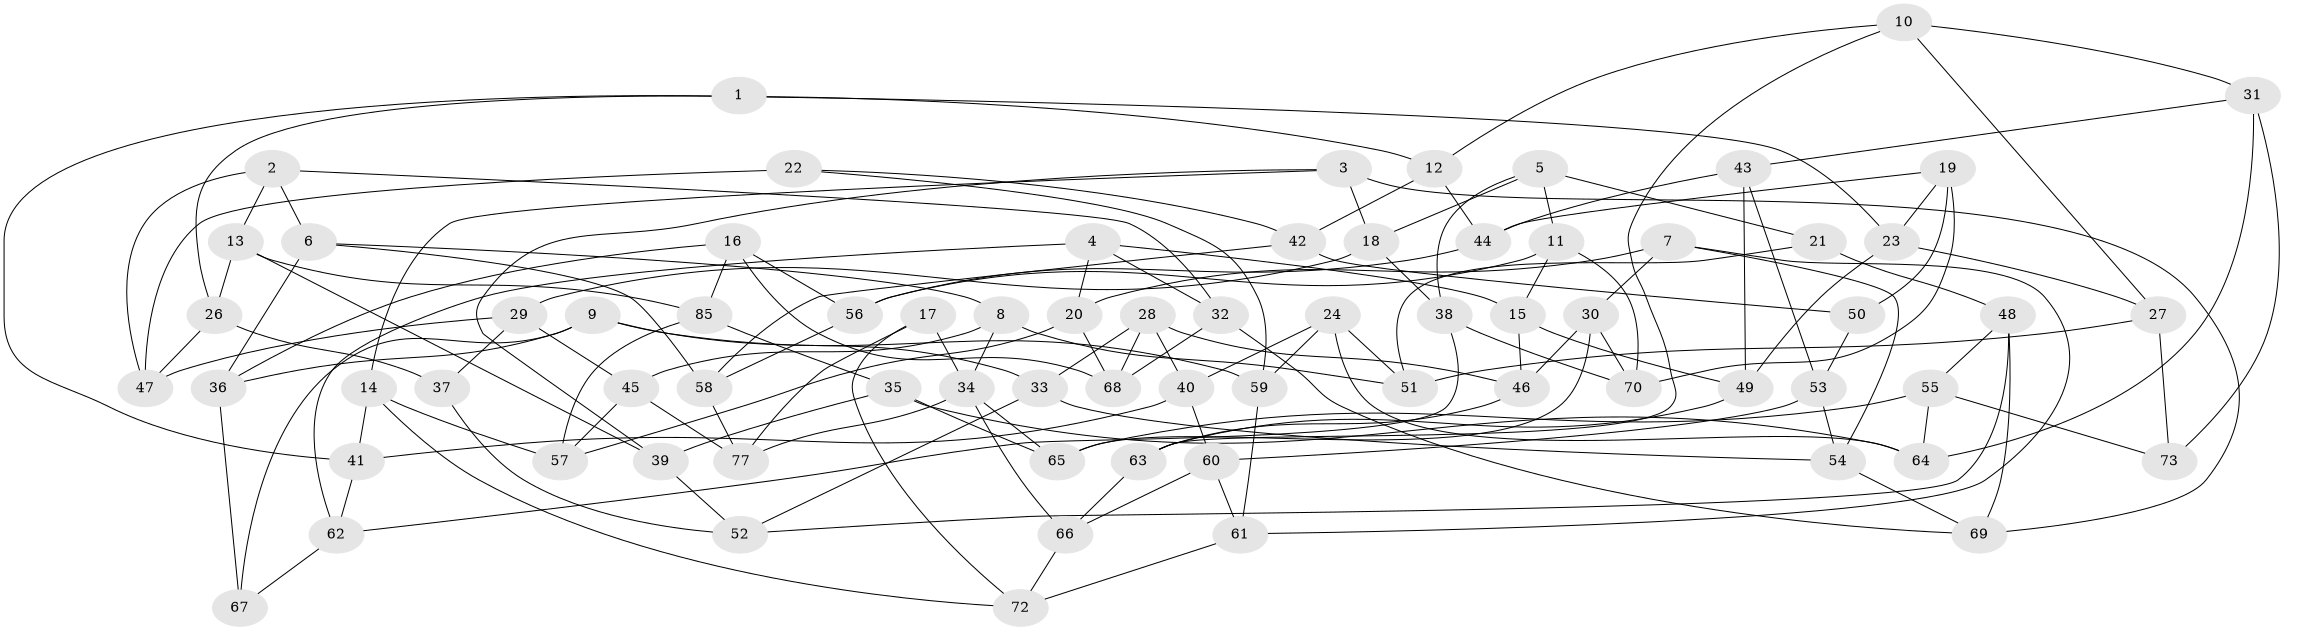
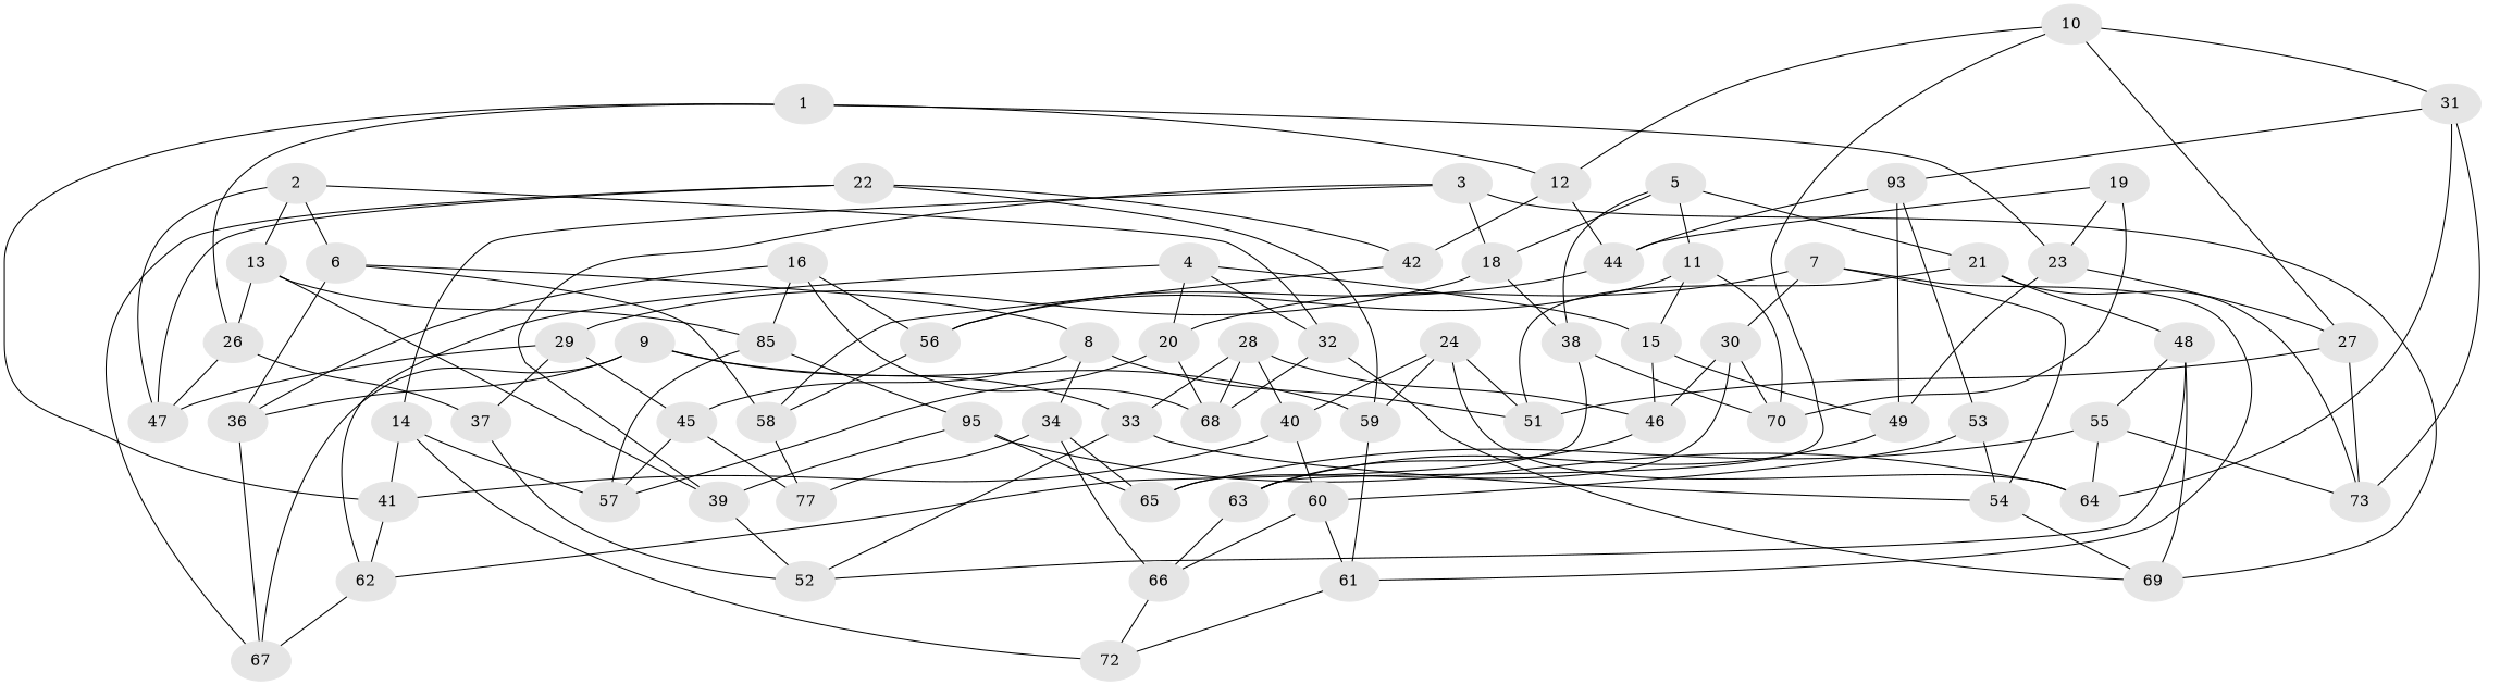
  graph {
    node [color=gray90 style=filled]
    1
    12
    23
    26
    41
    42
    44
    27
    49
    47
    37
    62
    2
    6
    13
    32
    8
    36
    58
    39
    n21 [label=85]
    69
    68
    3
    14
    18
    57
    72
    38
    29
    52
    4
    15
    20
    46
    67
    5
    11
    21
    56
    70
    51
    48
    73
    45
    34
    n47 [label=77]
    7
    30
    54
    61
    65
-   17
    9
    33
    59
    10
    31
    63
    64
-   43
+   43 [label=93]
    66
-   50
-   35
+   35 [label=95]
    16
    19
    53
    55
    22
    24
    40
    60
    28
    1 -- 12
    1 -- 23
    1 -- 26
    1 -- 41
    12 -- 42
    12 -- 44
    23 -- 27
    23 -- 49
    26 -- 47
    26 -- 37
    41 -- 62
    42 -- 58
-   42 -- 50
    44 -- 56
    27 -- 51
    27 -- 73
    49 -- 63
    37 -- 52
    62 -- 67
    2 -- 47
    2 -- 6
    2 -- 13
    2 -- 32
    6 -- 8
    6 -- 36
    6 -- 58
    13 -- 26
    13 -- 39
    13 -- n21
    32 -- 69
    32 -- 68
    8 -- 51
    8 -- 45
    8 -- 34
    36 -- 67
    58 -- n47
    39 -- 52
    n21 -- 57
    n21 -- 35
    3 -- 39
    3 -- 69
    3 -- 14
    3 -- 18
    14 -- 41
    14 -- 57
    14 -- 72
    18 -- 38
    18 -- 29
    38 -- 62
    38 -- 70
    29 -- 47
    29 -- 37
    29 -- 45
    4 -- 62
    4 -- 32
    4 -- 15
    4 -- 20
    15 -- 49
    15 -- 46
    20 -- 68
    20 -- 57
    46 -- 63
    5 -- 18
    5 -- 38
    5 -- 11
    5 -- 21
    11 -- 15
    11 -- 56
    11 -- 70
    21 -- 51
    21 -- 48
+   21 -- 73
    56 -- 58
    48 -- 69
    48 -- 52
    48 -- 55
    45 -- 57
    45 -- n47
    34 -- n47
    34 -- 65
    34 -- 66
    7 -- 20
    7 -- 30
    7 -- 54
    7 -- 61
    30 -- 46
    30 -- 70
    30 -- 65
    54 -- 69
    61 -- 72
-   17 -- 72
-   17 -- 34
-   17 -- n47
    9 -- 36
    9 -- 67
    9 -- 33
    9 -- 59
    33 -- 52
    33 -- 54
    59 -- 61
    10 -- 12
    10 -- 27
    10 -- 31
    10 -- 63
    31 -- 73
    31 -- 64
    31 -- 43
    63 -- 66
    43 -- 44
    43 -- 49
    43 -- 53
    66 -- 72
-   50 -- 53
    35 -- 39
    35 -- 65
    35 -- 64
    16 -- 36
    16 -- n21
    16 -- 68
    16 -- 56
    19 -- 23
    19 -- 44
    19 -- 70
-   19 -- 50
    53 -- 54
    53 -- 60
    55 -- 73
    55 -- 65
    55 -- 64
    22 -- 42
    22 -- 47
+   22 -- 67
    22 -- 59
    24 -- 51
    24 -- 59
    24 -- 64
    24 -- 40
    40 -- 41
    40 -- 60
    60 -- 61
    60 -- 66
    28 -- 68
    28 -- 46
    28 -- 33
    28 -- 40
  }
